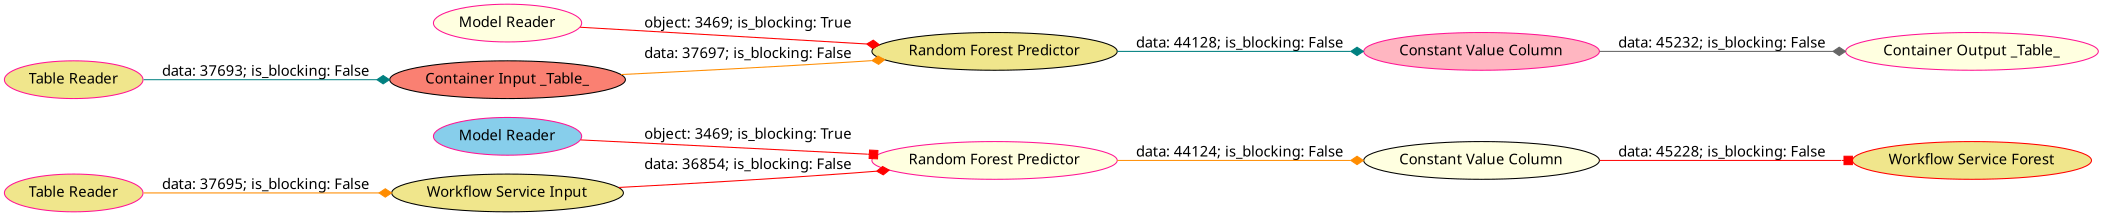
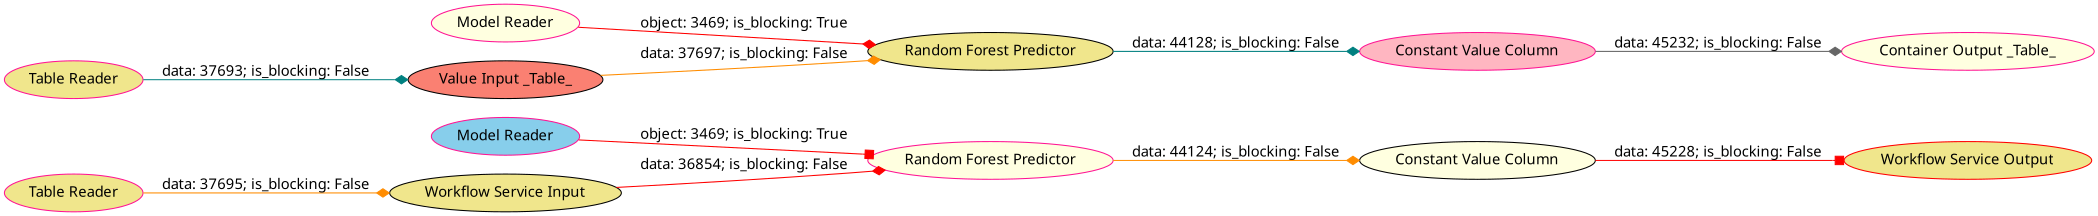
  digraph {
    fontname="Noto Sans"
    rankdir=LR
    node [color=deeppink fillcolor=khaki fontname="Noto Sans" style=filled]
    edge [arrowhead=diamond color=red fontname="Noto Sans"]
    n1 [color=black label="Workflow Service Input"]
    n2 [fillcolor=lightyellow label="Random Forest Predictor"]
    n3 [color=black fillcolor=lightyellow label="Constant Value Column"]
-   n4 [color=black fillcolor=salmon label="Container Input _Table_"]
+   n4 [color=black fillcolor=salmon label="Value Input _Table_"]
    n5 [color=black label="Random Forest Predictor"]
    n6 [fillcolor=lightpink label="Constant Value Column"]
-   n7 [color=red label="Workflow Service Forest"]
+   n7 [color=red label="Workflow Service Output"]
    n8 [fillcolor=lightyellow label="Container Output _Table_"]
    n9 [fillcolor=skyblue label="Model Reader"]
    n10 [fillcolor=lightyellow label="Model Reader"]
    n11 [label="Table Reader"]
    n12 [label="Table Reader"]
    n1 -> n2 [label="data: 36854; is_blocking: False"]
    n2 -> n3 [color=darkorange label="data: 44124; is_blocking: False"]
    n3 -> n7 [arrowhead=box label="data: 45228; is_blocking: False"]
    n4 -> n5 [color=darkorange label="data: 37697; is_blocking: False"]
    n5 -> n6 [color=teal label="data: 44128; is_blocking: False"]
    n6 -> n8 [color=gray40 label="data: 45232; is_blocking: False"]
    n9 -> n2 [arrowhead=box label="object: 3469; is_blocking: True"]
    n10 -> n5 [label="object: 3469; is_blocking: True"]
    n11 -> n4 [color=teal label="data: 37693; is_blocking: False"]
    n12 -> n1 [color=darkorange label="data: 37695; is_blocking: False"]
  }
